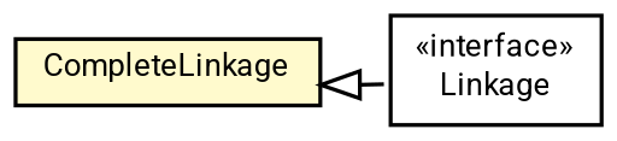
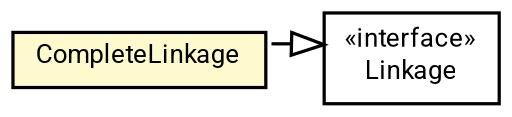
  digraph {
    nodesep=0.15
    rankdir=LR
    ranksep=0.25
    node [fontcolor=black fontname=Roboto fontsize=8 margin=0 shape=plaintext]
    n1 [height=0 label=<<table title="de.lmu.ifi.dbs.elki.algorithm.clustering.hierarchical.linkage.CompleteLinkage" border="0" cellborder="1" cellspacing="0" cellpadding="2" bgcolor="lemonChiffon" href="CompleteLinkage.html" target="_parent"> 		<tr><td><table border="0" cellspacing="0" cellpadding="1"> 		<tr><td align="center" balign="center"> <font face="Roboto">CompleteLinkage</font> </td></tr> 		</table></td></tr> 		</table>> width=0]
    n2 [height=0 label=<<table title="de.lmu.ifi.dbs.elki.algorithm.clustering.hierarchical.linkage.Linkage" border="0" cellborder="1" cellspacing="0" cellpadding="2" href="Linkage.html" target="_parent"> 		<tr><td><table border="0" cellspacing="0" cellpadding="1"> 		<tr><td align="center" balign="center"> &#171;interface&#187; </td></tr> 		<tr><td align="center" balign="center"> <font face="Roboto">Linkage</font> </td></tr> 		</table></td></tr> 		</table>> width=0]
-   n1 -> n2 [arrowtail=empty color=black dir=back fontname=Roboto fontsize=7 labelfontname=Roboto labelfontsize=7 style=dashed weight=9]
+   n2 -> n1 [arrowtail=empty color=black dir=back fontname=Roboto fontsize=7 labelfontname=Roboto labelfontsize=7 style=dashed weight=9]
  }
